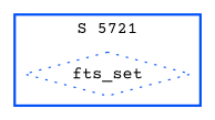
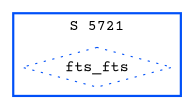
  digraph {
    fontname="Courier Prime"
-   n1 [color="#0050F8" label=fts_set shape=diamond style=dotted fontname="Courier Prime"]
+   n1 [color="#0050F8" label=fts_fts shape=diamond style=dotted fontname="Courier Prime"]
    subgraph cluster_1 {
      color="#0050F8"
      label="S 5721"
      style=bold
      n1
    }
  }
